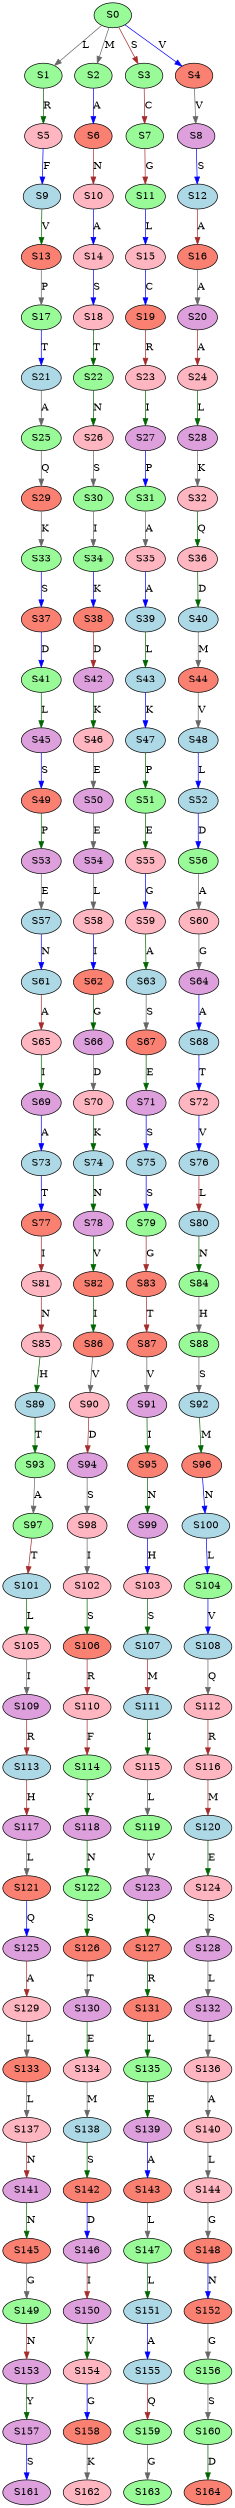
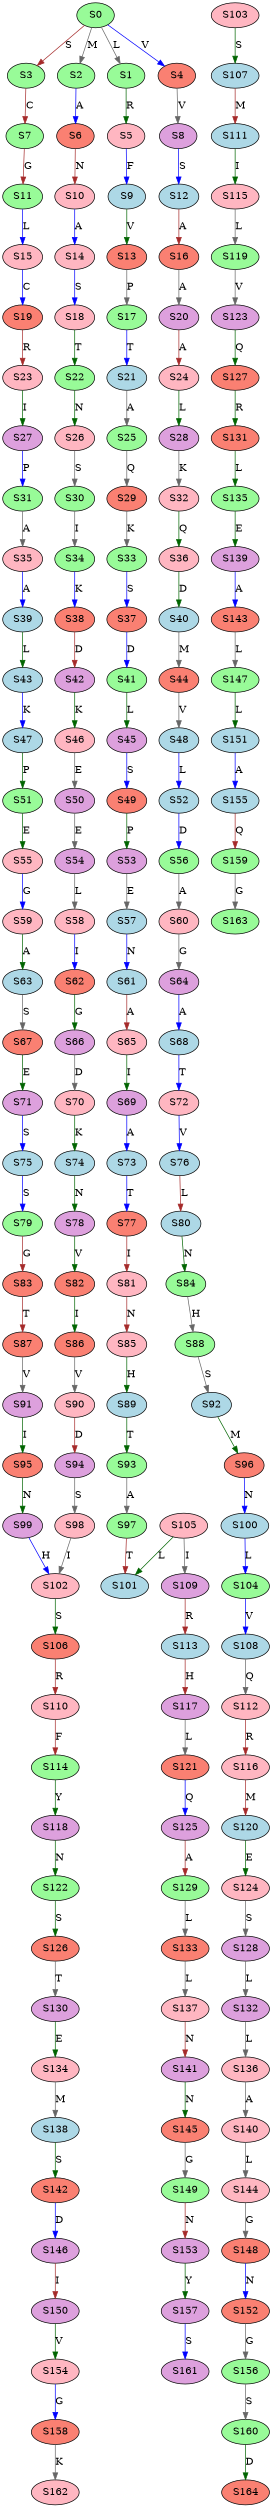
  strict digraph {
    node [fillcolor=lightpink style=filled]
    edge [color=gray40]
    S0 [fillcolor=palegreen]
    S1 [fillcolor=palegreen]
    S2 [fillcolor=palegreen]
    S3 [fillcolor=palegreen]
    S4 [fillcolor=salmon]
    S5
    S6 [fillcolor=salmon]
    S7 [fillcolor=palegreen]
    S8 [fillcolor=plum]
    S9 [fillcolor=lightblue]
    S10
    S11 [fillcolor=palegreen]
    S12 [fillcolor=lightblue]
    S13 [fillcolor=salmon]
    S14
    S15
    S16 [fillcolor=salmon]
    S17 [fillcolor=palegreen]
    S18
    S19 [fillcolor=salmon]
    S20 [fillcolor=plum]
    S21 [fillcolor=lightblue]
    S22 [fillcolor=palegreen]
    S23
    S24
    S25 [fillcolor=palegreen]
    S26
    S27 [fillcolor=plum]
    S28 [fillcolor=plum]
    S29 [fillcolor=salmon]
    S30 [fillcolor=palegreen]
    S31 [fillcolor=palegreen]
    S32
    S33 [fillcolor=palegreen]
    S34 [fillcolor=palegreen]
    S35
    S36
    S37 [fillcolor=salmon]
    S38 [fillcolor=salmon]
    S39 [fillcolor=lightblue]
    S40 [fillcolor=lightblue]
    S41 [fillcolor=palegreen]
    S42 [fillcolor=plum]
    S43 [fillcolor=lightblue]
    S44 [fillcolor=salmon]
    S45 [fillcolor=plum]
    S46
    S47 [fillcolor=lightblue]
    S48 [fillcolor=lightblue]
    S49 [fillcolor=salmon]
    S50 [fillcolor=plum]
    S51 [fillcolor=palegreen]
    S52 [fillcolor=lightblue]
    S53 [fillcolor=plum]
    S54 [fillcolor=plum]
    S55
    S56 [fillcolor=palegreen]
    S57 [fillcolor=lightblue]
    S58
    S59
    S60
    S61 [fillcolor=lightblue]
    S62 [fillcolor=salmon]
    S63 [fillcolor=lightblue]
    S64 [fillcolor=plum]
    S65
    S66 [fillcolor=plum]
    S67 [fillcolor=salmon]
    S68 [fillcolor=lightblue]
    S69 [fillcolor=plum]
    S70
    S71 [fillcolor=plum]
    S72
    S73 [fillcolor=lightblue]
    S74 [fillcolor=lightblue]
    S75 [fillcolor=lightblue]
    S76 [fillcolor=lightblue]
    S77 [fillcolor=salmon]
    S78 [fillcolor=plum]
    S79 [fillcolor=palegreen]
    S80 [fillcolor=lightblue]
    S81
    S82 [fillcolor=salmon]
    S83 [fillcolor=salmon]
    S84 [fillcolor=palegreen]
    S85
    S86 [fillcolor=salmon]
    S87 [fillcolor=salmon]
    S88 [fillcolor=palegreen]
    S89 [fillcolor=lightblue]
    S90
    S91 [fillcolor=plum]
    S92 [fillcolor=lightblue]
    S93 [fillcolor=palegreen]
    S94 [fillcolor=plum]
    S95 [fillcolor=salmon]
    S96 [fillcolor=salmon]
    S97 [fillcolor=palegreen]
    S98
    S99 [fillcolor=plum]
    S100 [fillcolor=lightblue]
    S101 [fillcolor=lightblue]
    S102
    S103
    S104 [fillcolor=palegreen]
    S105
    S106 [fillcolor=salmon]
    S107 [fillcolor=lightblue]
    S108 [fillcolor=lightblue]
    S109 [fillcolor=plum]
    S110
    S111 [fillcolor=lightblue]
    S112
    S113 [fillcolor=lightblue]
    S114 [fillcolor=palegreen]
    S115
    S116
    S117 [fillcolor=plum]
    S118 [fillcolor=plum]
    S119 [fillcolor=palegreen]
    S120 [fillcolor=lightblue]
    S121 [fillcolor=salmon]
    S122 [fillcolor=palegreen]
    S123 [fillcolor=plum]
    S124
    S125 [fillcolor=plum]
    S126 [fillcolor=salmon]
    S127 [fillcolor=salmon]
    S128 [fillcolor=plum]
-   S129
+   S129 [fillcolor=palegreen]
    S130 [fillcolor=plum]
    S131 [fillcolor=salmon]
    S132 [fillcolor=plum]
    S133 [fillcolor=salmon]
    S134
    S135 [fillcolor=palegreen]
    S136
    S137
    S138 [fillcolor=lightblue]
    S139 [fillcolor=plum]
    S140
    S141 [fillcolor=plum]
    S142 [fillcolor=salmon]
    S143 [fillcolor=salmon]
    S144
    S145 [fillcolor=salmon]
    S146 [fillcolor=plum]
    S147 [fillcolor=palegreen]
    S148 [fillcolor=salmon]
    S149 [fillcolor=palegreen]
    S150 [fillcolor=plum]
    S151 [fillcolor=lightblue]
    S152 [fillcolor=salmon]
    S153 [fillcolor=plum]
    S154
    S155 [fillcolor=lightblue]
    S156 [fillcolor=palegreen]
    S157 [fillcolor=plum]
    S158 [fillcolor=salmon]
    S159 [fillcolor=palegreen]
    S160 [fillcolor=palegreen]
    S161 [fillcolor=plum]
    S162
    S163 [fillcolor=palegreen]
    S164 [fillcolor=salmon]
    S0 -> S1 [label=L]
    S0 -> S2 [label=M]
    S0 -> S3 [color=brown label=S]
    S0 -> S4 [color=blue label=V]
    S1 -> S5 [color=darkgreen label=R]
    S2 -> S6 [color=blue label=A]
    S3 -> S7 [color=brown label=C]
    S4 -> S8 [label=V]
    S5 -> S9 [color=blue label=F]
    S6 -> S10 [color=brown label=N]
    S7 -> S11 [color=brown label=G]
    S8 -> S12 [color=blue label=S]
    S9 -> S13 [color=darkgreen label=V]
    S10 -> S14 [color=blue label=A]
    S11 -> S15 [color=blue label=L]
    S12 -> S16 [color=brown label=A]
    S13 -> S17 [label=P]
    S14 -> S18 [color=blue label=S]
    S15 -> S19 [color=blue label=C]
    S16 -> S20 [label=A]
    S17 -> S21 [color=blue label=T]
    S18 -> S22 [color=darkgreen label=T]
    S19 -> S23 [color=brown label=R]
    S20 -> S24 [color=brown label=A]
    S21 -> S25 [label=A]
    S22 -> S26 [color=darkgreen label=N]
    S23 -> S27 [color=darkgreen label=I]
    S24 -> S28 [color=darkgreen label=L]
    S25 -> S29 [label=Q]
    S26 -> S30 [label=S]
    S27 -> S31 [color=blue label=P]
    S28 -> S32 [label=K]
    S29 -> S33 [label=K]
    S30 -> S34 [label=I]
    S31 -> S35 [label=A]
    S32 -> S36 [color=darkgreen label=Q]
    S33 -> S37 [color=blue label=S]
    S34 -> S38 [color=blue label=K]
    S35 -> S39 [color=blue label=A]
    S36 -> S40 [color=darkgreen label=D]
    S37 -> S41 [color=blue label=D]
    S38 -> S42 [color=brown label=D]
    S39 -> S43 [color=darkgreen label=L]
    S40 -> S44 [label=M]
    S41 -> S45 [color=darkgreen label=L]
    S42 -> S46 [color=darkgreen label=K]
    S43 -> S47 [color=blue label=K]
    S44 -> S48 [label=V]
    S45 -> S49 [color=blue label=S]
    S46 -> S50 [label=E]
    S47 -> S51 [color=darkgreen label=P]
    S48 -> S52 [color=blue label=L]
    S49 -> S53 [color=darkgreen label=P]
    S50 -> S54 [label=E]
    S51 -> S55 [color=darkgreen label=E]
    S52 -> S56 [color=blue label=D]
    S53 -> S57 [label=E]
    S54 -> S58 [label=L]
    S55 -> S59 [color=blue label=G]
    S56 -> S60 [label=A]
    S57 -> S61 [color=blue label=N]
    S58 -> S62 [color=blue label=I]
    S59 -> S63 [color=darkgreen label=A]
    S60 -> S64 [label=G]
    S61 -> S65 [color=brown label=A]
    S62 -> S66 [color=darkgreen label=G]
    S63 -> S67 [label=S]
    S64 -> S68 [color=blue label=A]
    S65 -> S69 [color=darkgreen label=I]
    S66 -> S70 [label=D]
    S67 -> S71 [color=darkgreen label=E]
    S68 -> S72 [color=blue label=T]
    S69 -> S73 [color=blue label=A]
    S70 -> S74 [color=darkgreen label=K]
    S71 -> S75 [color=blue label=S]
    S72 -> S76 [color=blue label=V]
    S73 -> S77 [color=blue label=T]
    S74 -> S78 [color=darkgreen label=N]
    S75 -> S79 [color=blue label=S]
    S76 -> S80 [color=brown label=L]
    S77 -> S81 [color=brown label=I]
    S78 -> S82 [color=darkgreen label=V]
    S79 -> S83 [color=brown label=G]
    S80 -> S84 [color=darkgreen label=N]
    S81 -> S85 [color=brown label=N]
    S82 -> S86 [color=darkgreen label=I]
    S83 -> S87 [color=brown label=T]
    S84 -> S88 [label=H]
    S85 -> S89 [color=darkgreen label=H]
    S86 -> S90 [label=V]
    S87 -> S91 [label=V]
    S88 -> S92 [label=S]
    S89 -> S93 [color=darkgreen label=T]
    S90 -> S94 [color=brown label=D]
    S91 -> S95 [color=darkgreen label=I]
    S92 -> S96 [color=darkgreen label=M]
    S93 -> S97 [label=A]
    S94 -> S98 [label=S]
    S95 -> S99 [color=darkgreen label=N]
    S96 -> S100 [color=blue label=N]
    S97 -> S101 [color=brown label=T]
    S98 -> S102 [label=I]
-   S99 -> S103 [color=blue label=H]
+   S99 -> S102 [color=blue label=H]
    S100 -> S104 [color=blue label=L]
-   S101 -> S105 [color=darkgreen label=L]
+   S105 -> S101 [color=darkgreen label=L]
    S102 -> S106 [color=darkgreen label=S]
    S103 -> S107 [color=darkgreen label=S]
    S104 -> S108 [color=blue label=V]
    S105 -> S109 [label=I]
    S106 -> S110 [color=brown label=R]
    S107 -> S111 [color=brown label=M]
    S108 -> S112 [label=Q]
    S109 -> S113 [color=brown label=R]
    S110 -> S114 [color=brown label=F]
    S111 -> S115 [color=darkgreen label=I]
    S112 -> S116 [color=brown label=R]
    S113 -> S117 [color=brown label=H]
    S114 -> S118 [color=darkgreen label=Y]
    S115 -> S119 [label=L]
    S116 -> S120 [color=brown label=M]
    S117 -> S121 [label=L]
    S118 -> S122 [color=darkgreen label=N]
    S119 -> S123 [label=V]
    S120 -> S124 [color=darkgreen label=E]
    S121 -> S125 [color=blue label=Q]
    S122 -> S126 [color=darkgreen label=S]
    S123 -> S127 [color=darkgreen label=Q]
    S124 -> S128 [label=S]
    S125 -> S129 [color=brown label=A]
    S126 -> S130 [label=T]
    S127 -> S131 [color=darkgreen label=R]
    S128 -> S132 [label=L]
    S129 -> S133 [label=L]
    S130 -> S134 [color=darkgreen label=E]
    S131 -> S135 [color=darkgreen label=L]
    S132 -> S136 [label=L]
    S133 -> S137 [label=L]
    S134 -> S138 [label=M]
    S135 -> S139 [color=darkgreen label=E]
    S136 -> S140 [label=A]
    S137 -> S141 [color=brown label=N]
    S138 -> S142 [color=darkgreen label=S]
    S139 -> S143 [color=blue label=A]
    S140 -> S144 [label=L]
    S141 -> S145 [color=darkgreen label=N]
    S142 -> S146 [color=blue label=D]
    S143 -> S147 [label=L]
    S144 -> S148 [label=G]
    S145 -> S149 [label=G]
    S146 -> S150 [color=brown label=I]
    S147 -> S151 [color=darkgreen label=L]
    S148 -> S152 [color=blue label=N]
    S149 -> S153 [color=brown label=N]
    S150 -> S154 [color=darkgreen label=V]
    S151 -> S155 [color=blue label=A]
    S152 -> S156 [label=G]
    S153 -> S157 [color=darkgreen label=Y]
    S154 -> S158 [color=blue label=G]
    S155 -> S159 [color=brown label=Q]
    S156 -> S160 [label=S]
    S157 -> S161 [color=blue label=S]
    S158 -> S162 [label=K]
    S159 -> S163 [label=G]
    S160 -> S164 [color=darkgreen label=D]
  }
